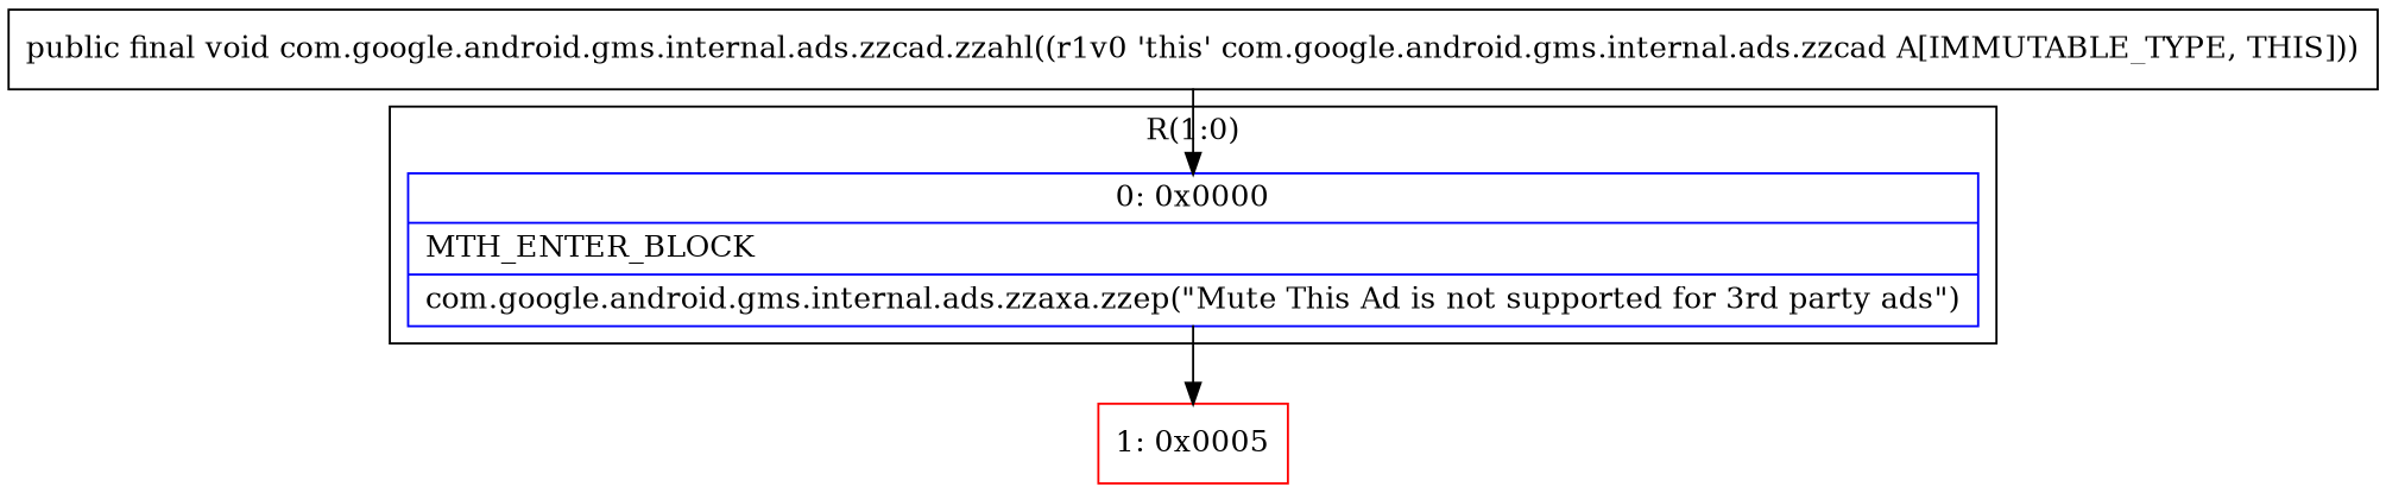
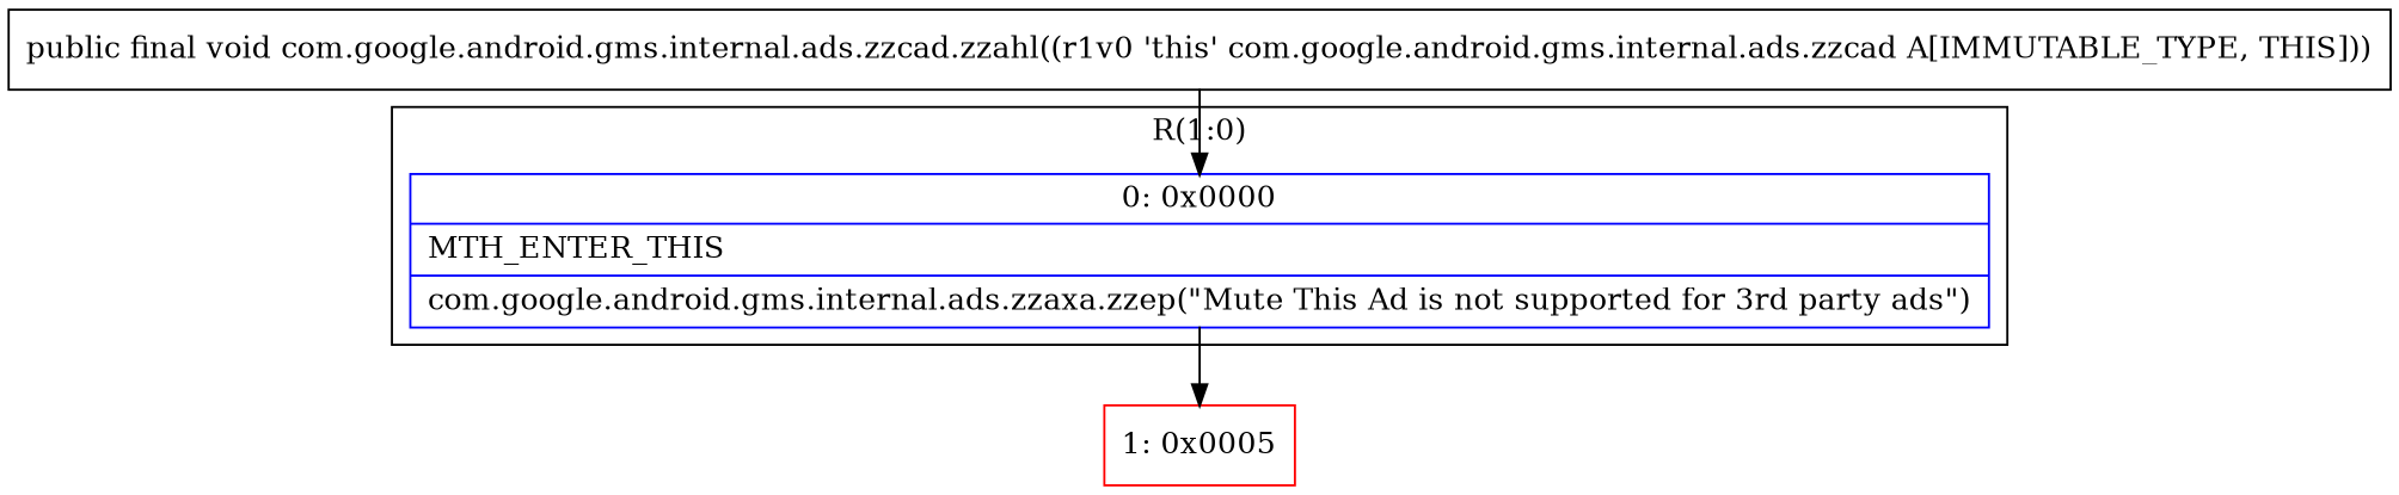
  digraph {
    node [shape=record]
-   n1 [color=blue label="{0\:\ 0x0000|MTH_ENTER_BLOCK\l|com.google.android.gms.internal.ads.zzaxa.zzep(\"Mute This Ad is not supported for 3rd party ads\")\l}"]
+   n1 [color=blue label="{0\:\ 0x0000|MTH_ENTER_THIS\l|com.google.android.gms.internal.ads.zzaxa.zzep(\"Mute This Ad is not supported for 3rd party ads\")\l}"]
    n2 [color=red label="{1\:\ 0x0005}"]
    n3 [label="{public final void com.google.android.gms.internal.ads.zzcad.zzahl((r1v0 'this' com.google.android.gms.internal.ads.zzcad A[IMMUTABLE_TYPE, THIS])) }"]
    subgraph cluster_1 {
      label="R(1:0)"
      n1
    }
    n1 -> n2
    n3 -> n1
  }
